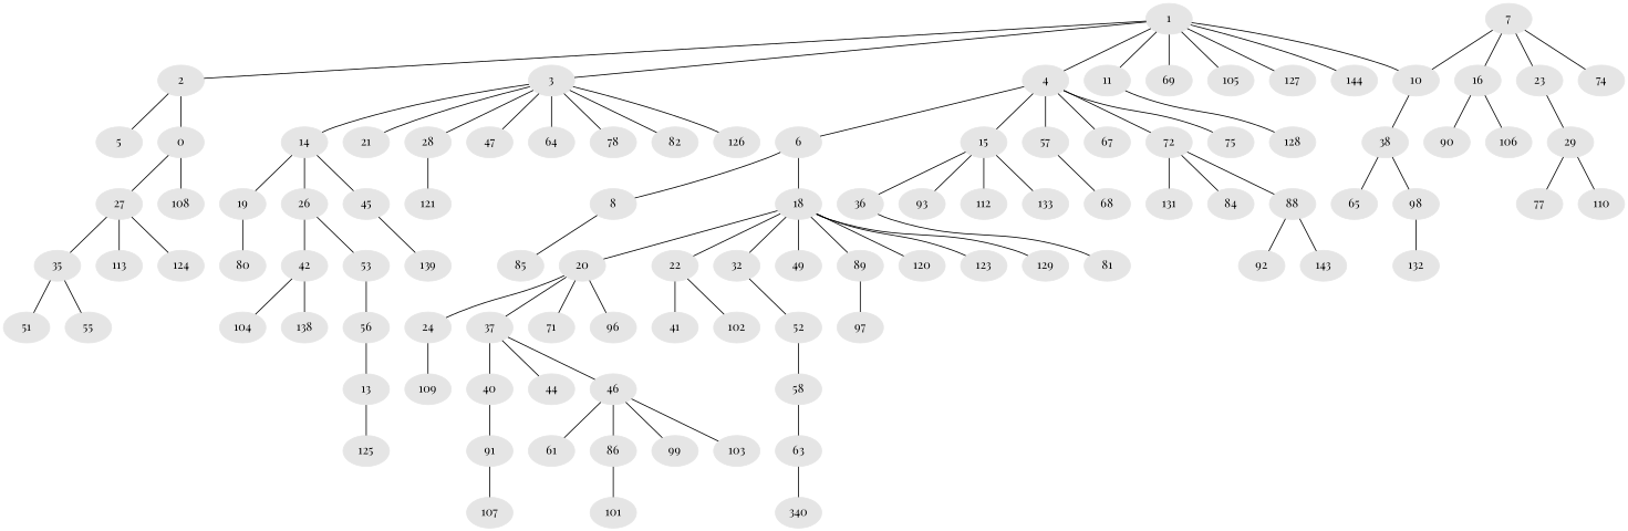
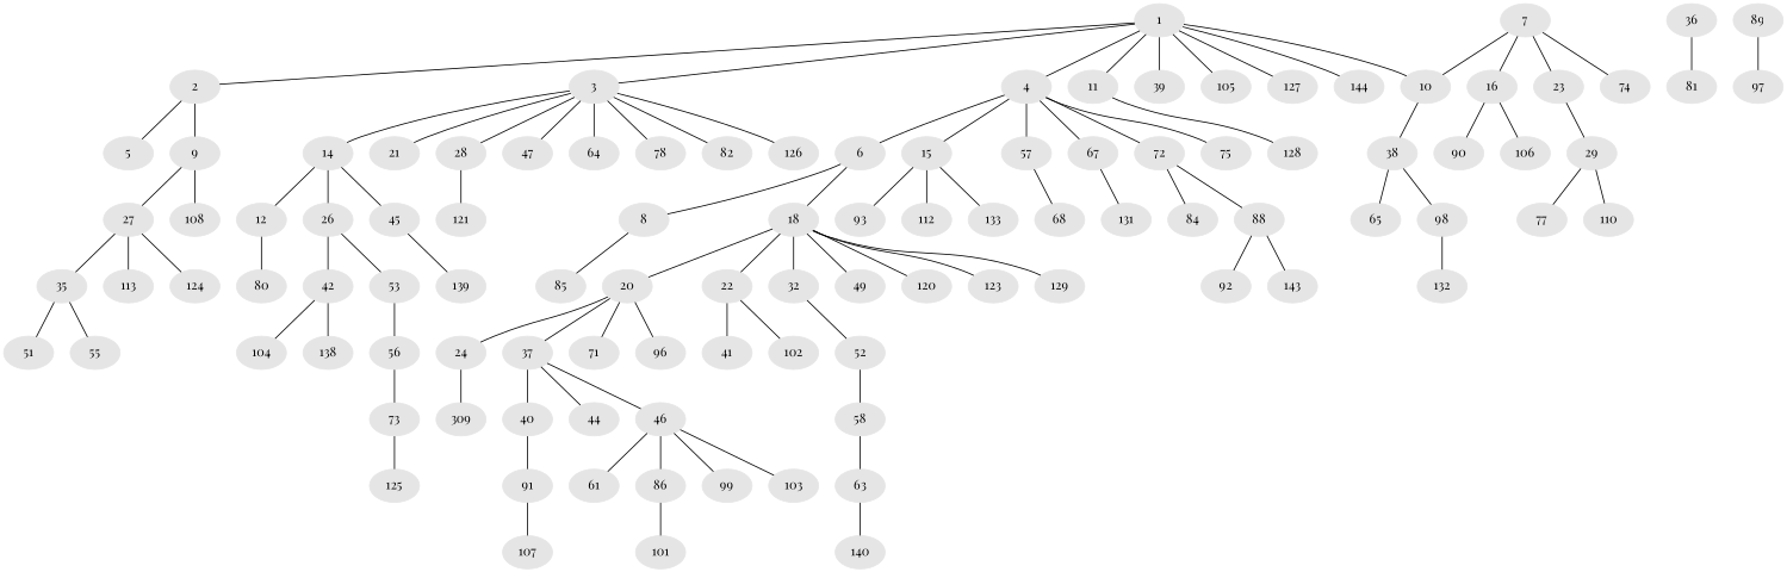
  graph {
    fontname="Playfair Display"
    node [color=gray90 fontname="Playfair Display" style=filled]
    edge [fontname="Playfair Display"]
    1 [super="+54"]
    2 [super="+34"]
    3 [super="+17"]
    4 [super="+59"]
    11 [super="+12"]
-   39 [label=69]
+   39
    105 [super="+114"]
    127
    144
    10 [super="+118"]
    5
-   9 [label=0]
+   9
    14
    21
    28
    47
    64
    78
    82
    126
    6 [super="+137"]
    15 [super="+31"]
    57
    67
    72 [super="+100"]
    75
    7 [super="+13"]
    16
    23 [super="+94"]
    74
    128
    27 [super="+83"]
    108
-   19 [super="+48"]
+   19 [super="+48" label=12]
    26 [super="+30"]
    45 [super="+130"]
    121 [super="+122"]
    8 [super="+76"]
    18 [super="+33"]
    36
    93
    112
    133
    68 [super="+135"]
    131
    84
    88 [super="+115"]
    85
    20 [super="+43"]
    22 [super="+25"]
    32
    49
    89
    120
    123
    129
    38 [super="+87"]
    90
    106
    29 [super="+66"]
    35 [super="+141"]
    113
    124
    65
    98
    80
    42 [super="+134"]
    53 [super="+60"]
    139
    81
    24 [super="+119"]
    37
    71
    96
    41 [super="+69"]
    102
    52 [super="+79"]
    97
-   109
+   109 [label=309]
    40 [super="+51"]
    44
    46 [super="+70"]
    77
    110
    104 [super="+117"]
    138
    56 [super="+62"]
    n88 [label=51 super="+116"]
    55
    58
    91
    61
    86 [super="+95"]
    99
    103
    132
    107
    101 [super="+111"]
    63 [super="+136"]
-   73 [label=13]
+   73
    125 [super="+142"]
-   140 [label=340]
+   140
    92
    143
    1 -- 2
    1 -- 3
    1 -- 4
    1 -- 11
    1 -- 39
    1 -- 105
    1 -- 127
    1 -- 144
    1 -- 10
    2 -- 5
    2 -- 9
    3 -- 14
    3 -- 21
    3 -- 28
    3 -- 47
    3 -- 64
    3 -- 78
    3 -- 82
    3 -- 126
    4 -- 6
    4 -- 15
    4 -- 57
    4 -- 67
    4 -- 72
    4 -- 75
    11 -- 128
    10 -- 38
    9 -- 27
    9 -- 108
    14 -- 19
    14 -- 26
    14 -- 45
    28 -- 121
    6 -- 8
    6 -- 18
-   15 -- 36
    15 -- 93
    15 -- 112
    15 -- 133
    57 -- 68
-   72 -- 131
+   67 -- 131
    72 -- 84
    72 -- 88
    7 -- 10
    7 -- 16
    7 -- 23
    7 -- 74
    16 -- 90
    16 -- 106
    23 -- 29
    27 -- 35
    27 -- 113
    27 -- 124
    19 -- 80
    26 -- 42
    26 -- 53
    45 -- 139
    8 -- 85
    18 -- 20
    18 -- 22
    18 -- 32
    18 -- 49
-   18 -- 89
    18 -- 120
    18 -- 123
    18 -- 129
    36 -- 81
    88 -- 92
    88 -- 143
    20 -- 24
    20 -- 37
    20 -- 71
    20 -- 96
    22 -- 41
    22 -- 102
    32 -- 52
    89 -- 97
    38 -- 65
    38 -- 98
    29 -- 77
    29 -- 110
    35 -- n88
    35 -- 55
    98 -- 132
    42 -- 104
    42 -- 138
    53 -- 56
    24 -- 109
    37 -- 40
    37 -- 44
    37 -- 46
    52 -- 58
    40 -- 91
    46 -- 61
    46 -- 86
    46 -- 99
    46 -- 103
    56 -- 73
    58 -- 63
    91 -- 107
    86 -- 101
    63 -- 140
    73 -- 125
  }
